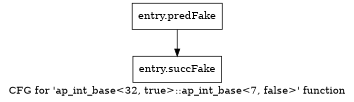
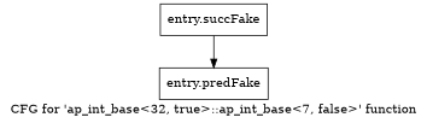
  digraph {
    label="CFG for 'ap_int_base\<32, true\>::ap_int_base\<7, false\>' function"
    node [shape=record]
    n1 [label="{entry.predFake}"]
    n2 [filename="/home/omerfaruk/tools/Xilinx/Vitis_HLS/2023.2/include/etc/ap_int_base.h" label="{entry.succFake}" linenumber=181]
-   n1 -> n2 [execusionnum=2 filename="/home/omerfaruk/tools/Xilinx/Vitis_HLS/2023.2/include/etc/ap_int_base.h"]
+   n2 -> n1 [execusionnum=2 filename="/home/omerfaruk/tools/Xilinx/Vitis_HLS/2023.2/include/etc/ap_int_base.h"]
  }
